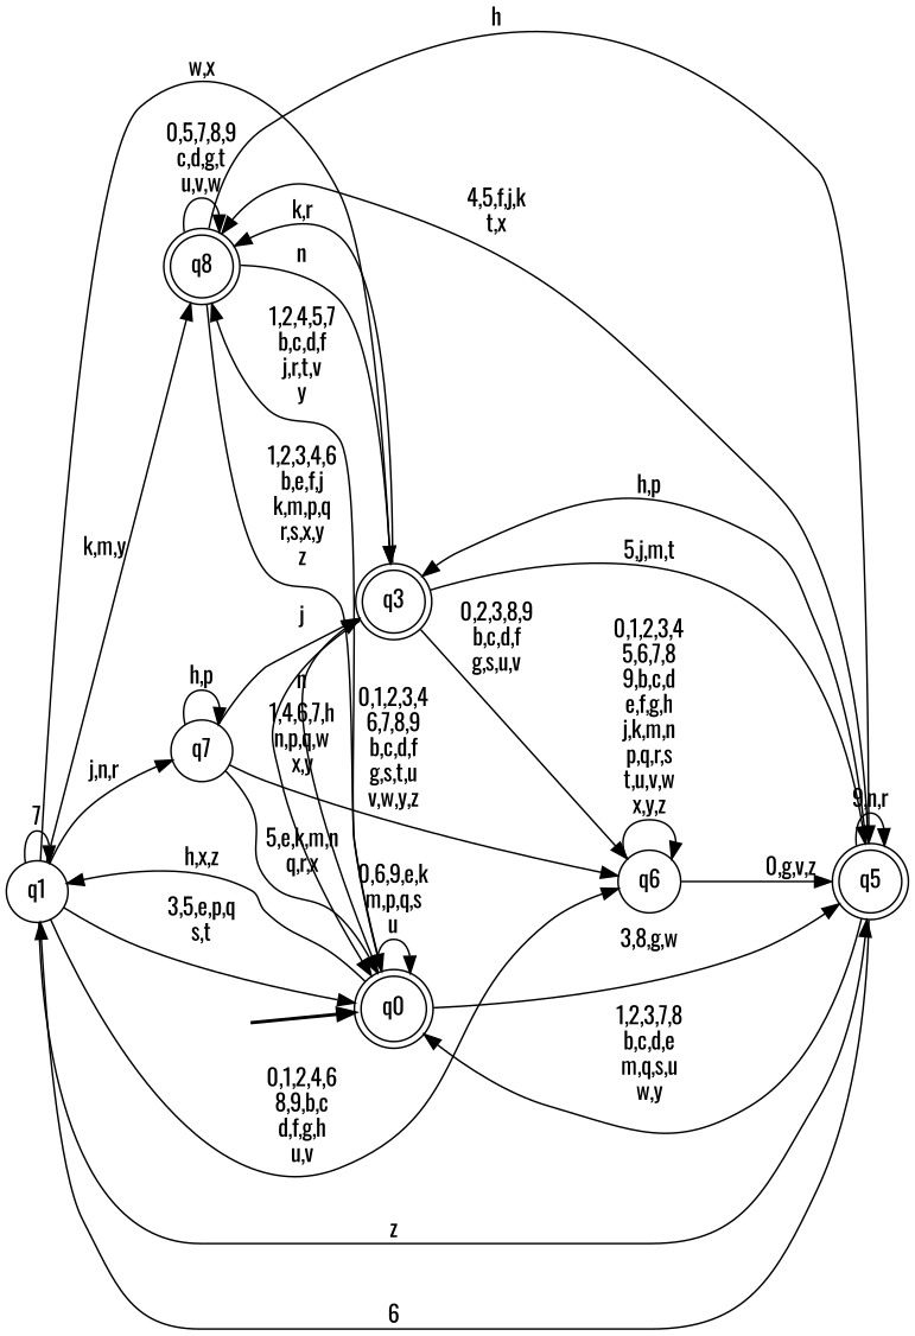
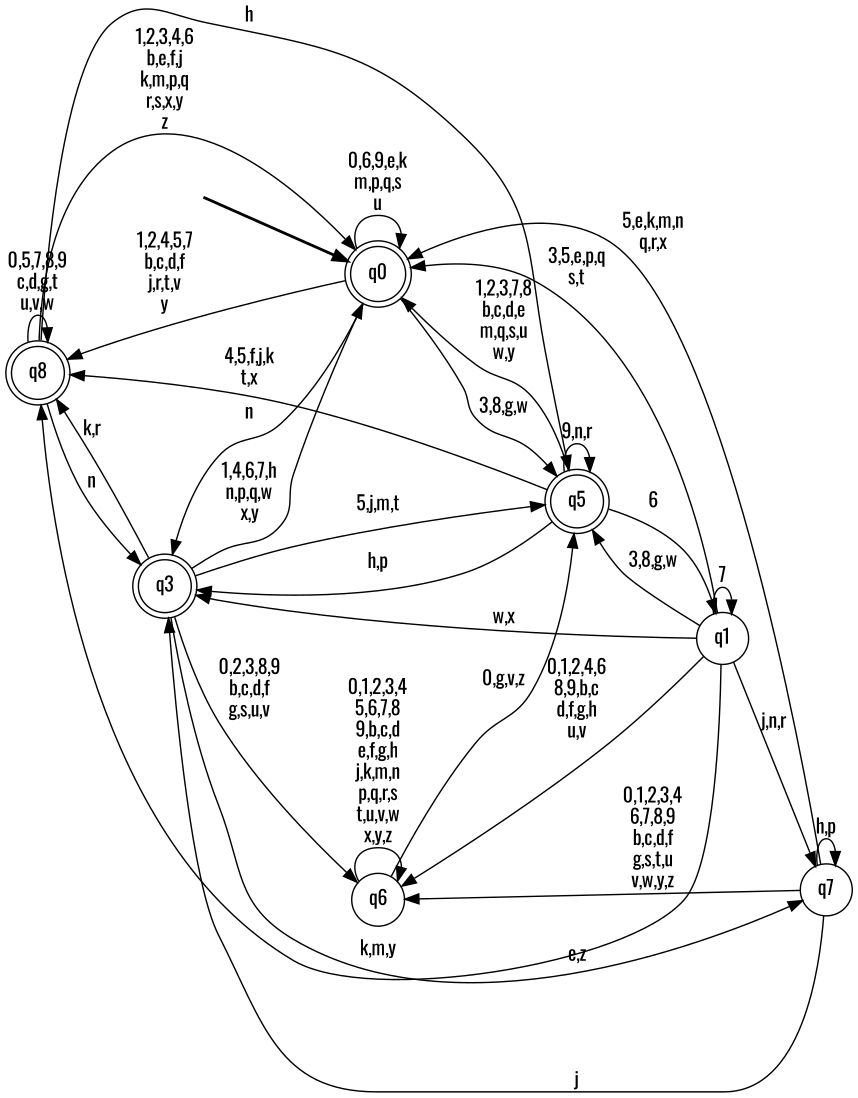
  digraph {
    fontname=Oswald
    rankdir=LR
    node [fontname=Oswald shape=doublecircle style="rounded,filled" color=black fillcolor=white]
    edge [fontname=Oswald]
    __start0 [height=0 shape=none style=invis width=0 color="" fillcolor=""]
    n2 [label=q0]
    n3 [label=q1 shape=circle]
    n4 [label=q8]
    n5 [label=q3]
    n6 [label=q5]
    n7 [label=q7 shape=circle style=filled]
    n8 [label=q6 shape=circle style=filled]
    subgraph cluster_1 {
      nodesep=0.15
      ranksep=0.15
      style=invis
      __start0
      n2
    }
    __start0 -> n2 [penwidth=2]
    n2 -> n2 [label="0,6,9,e,k\nm,p,q,s\nu"]
-   n2 -> n3 [label="h,x,z"]
    n2 -> n4 [label="1,2,4,5,7\nb,c,d,f\nj,r,t,v\ny"]
    n2 -> n5 [label=n]
    n2 -> n6 [label="3,8,g,w"]
    n3 -> n2 [label="3,5,e,p,q\ns,t"]
    n3 -> n3 [label=7]
    n3 -> n4 [label="k,m,y"]
    n3 -> n5 [label="w,x"]
-   n3 -> n6 [label=z]
+   n3 -> n6 [label="3,8,g,w"]
    n3 -> n7 [label="j,n,r"]
    n3 -> n8 [label="0,1,2,4,6\n8,9,b,c\nd,f,g,h\nu,v"]
    n4 -> n2 [label="1,2,3,4,6\nb,e,f,j\nk,m,p,q\nr,s,x,y\nz"]
    n4 -> n4 [label="0,5,7,8,9\nc,d,g,t\nu,v,w"]
    n4 -> n5 [label=n]
    n4 -> n6 [label=h]
    n5 -> n2 [label="1,4,6,7,h\nn,p,q,w\nx,y"]
    n5 -> n4 [label="k,r"]
    n5 -> n6 [label="5,j,m,t"]
+   n5 -> n7 [label="e,z"]
    n5 -> n8 [label="0,2,3,8,9\nb,c,d,f\ng,s,u,v"]
    n6 -> n2 [label="1,2,3,7,8\nb,c,d,e\nm,q,s,u\nw,y"]
    n6 -> n3 [label=6]
    n6 -> n4 [label="4,5,f,j,k\nt,x"]
    n6 -> n5 [label="h,p"]
    n6 -> n6 [label="9,n,r"]
    n7 -> n2 [label="5,e,k,m,n\nq,r,x"]
    n7 -> n5 [label=j]
    n7 -> n7 [label="h,p"]
    n7 -> n8 [label="0,1,2,3,4\n6,7,8,9\nb,c,d,f\ng,s,t,u\nv,w,y,z"]
    n8 -> n6 [label="0,g,v,z"]
    n8 -> n8 [label="0,1,2,3,4\n5,6,7,8\n9,b,c,d\ne,f,g,h\nj,k,m,n\np,q,r,s\nt,u,v,w\nx,y,z"]
  }
